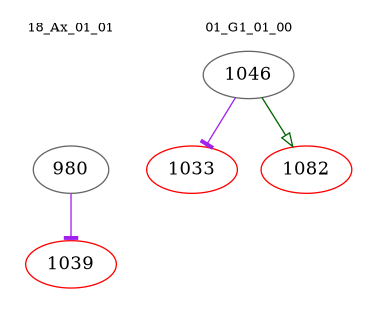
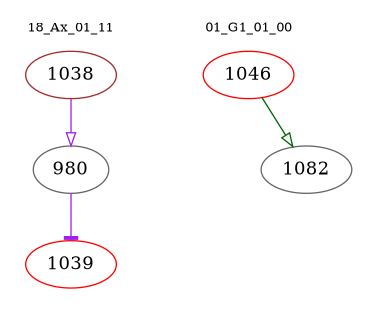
  digraph {
    node [color=red]
    edge [arrowhead=onormal color=purple]
+   n1 [color=brown label=1038]
    n2 [color=gray40 label=980]
    n3 [label=1039]
-   n4 [color=gray40 label=1046]
-   n5 [label=1033]
-   n6 [label=1082]
+   n4 [label=1046]
+   n6 [color=gray40 label=1082]
    subgraph cluster_1 {
      color=white
      fontsize=10
-     label="18_Ax_01_01"
+     label="18_Ax_01_11"
+     n1
      n2
      n3
    }
    subgraph cluster_2 {
      color=white
      fontsize=10
      label="01_G1_01_00"
      n4
-     n5
      n6
    }
+   n1 -> n2
    n2 -> n3 [arrowhead=tee]
-   n4 -> n5 [arrowhead=tee]
    n4 -> n6 [color=darkgreen]
  }
